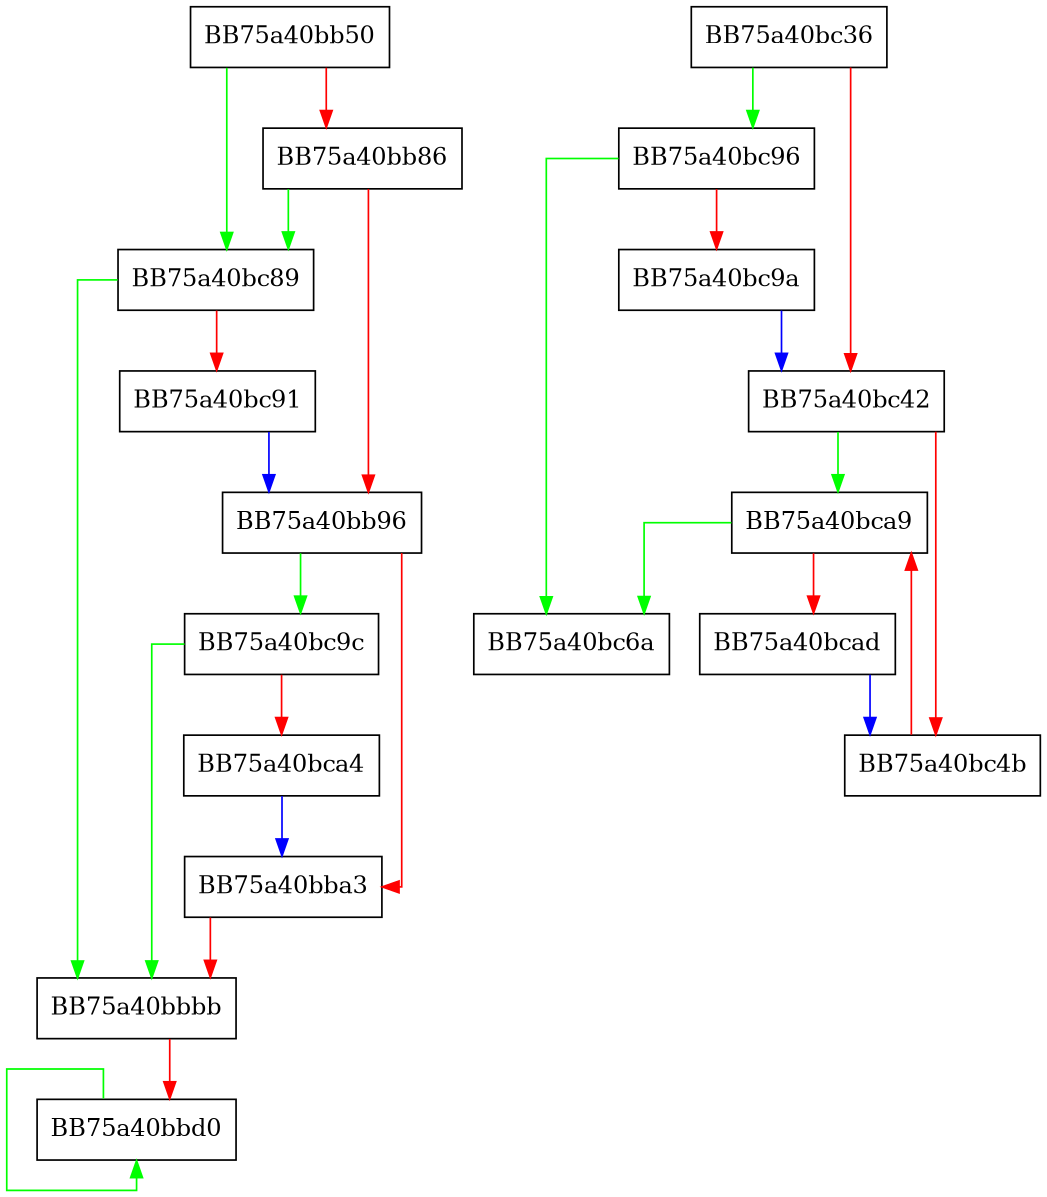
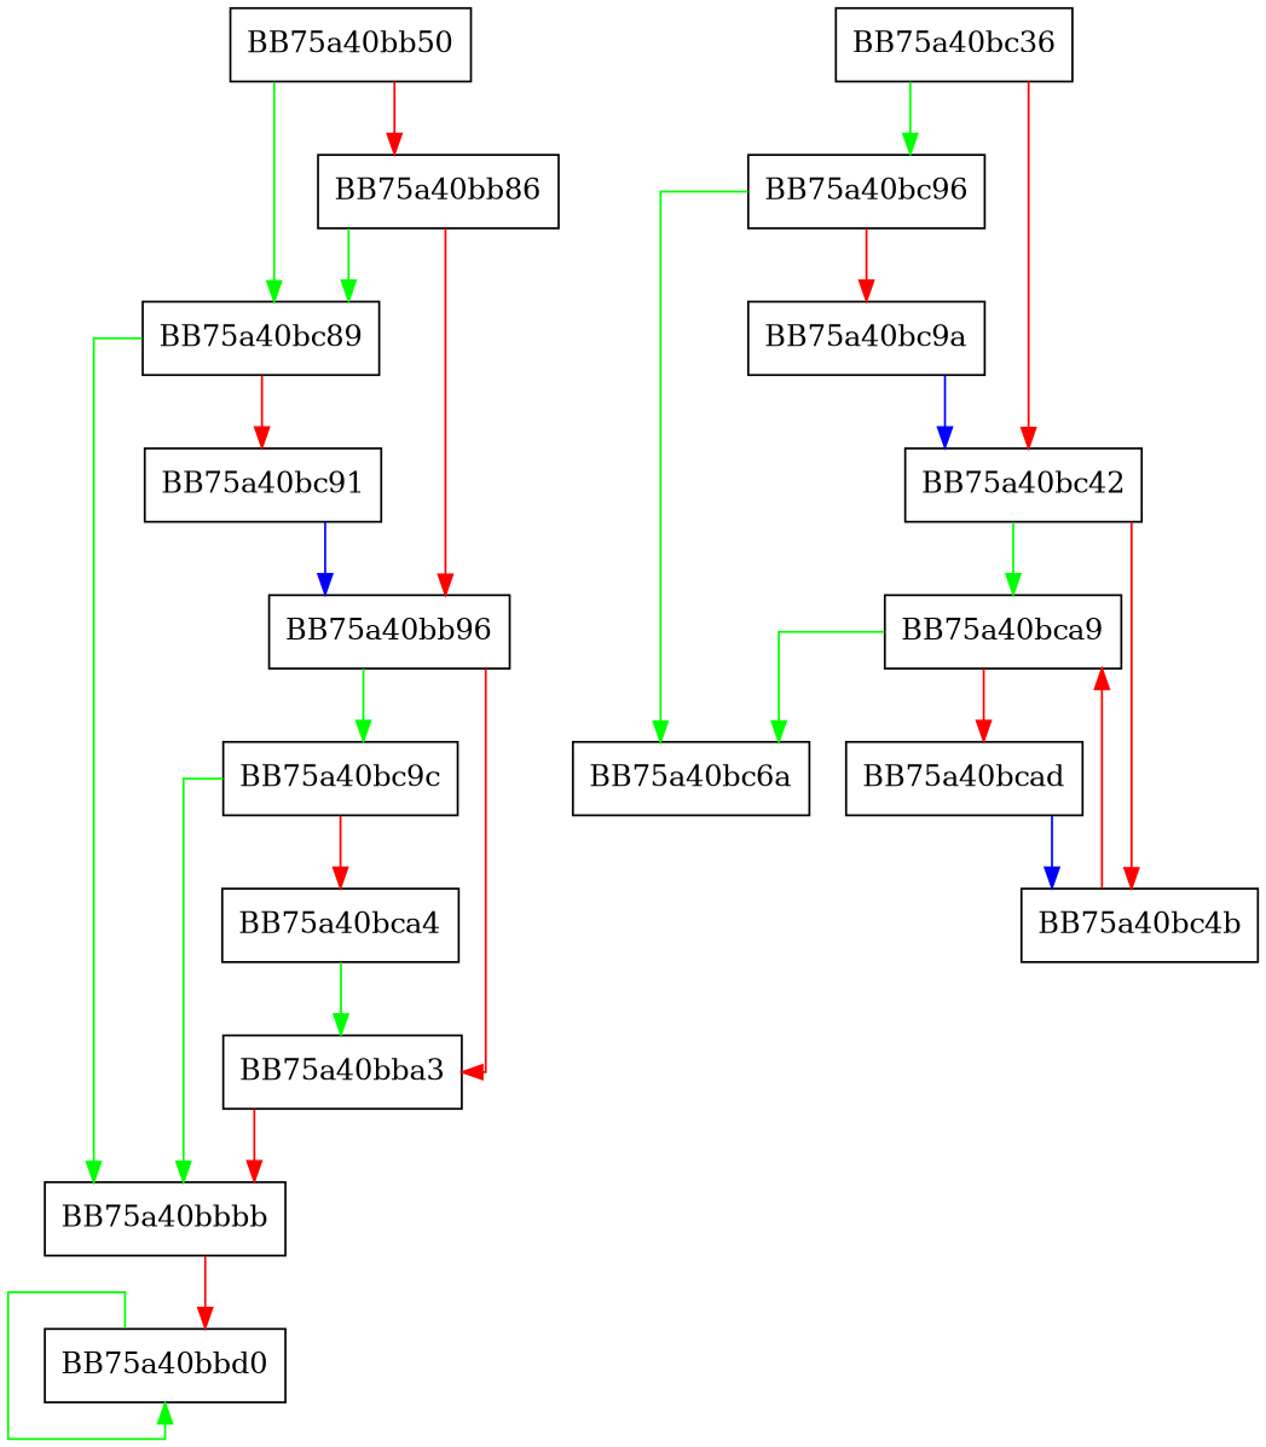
  digraph {
    splines=ortho
    node [shape=box]
    edge [color=red]
    BB75a40bb50
    BB75a40bc89
    BB75a40bb86
    BB75a40bbbb
    BB75a40bc91
    BB75a40bb96
    BB75a40bbd0
    BB75a40bc9c
    BB75a40bba3
    BB75a40bca4
    BB75a40bc96
    BB75a40bc6a
    BB75a40bc9a
    BB75a40bc36
    BB75a40bc42
    BB75a40bca9
    BB75a40bc4b
    BB75a40bcad
    BB75a40bb50 -> BB75a40bc89 [color=green]
    BB75a40bb50 -> BB75a40bb86
    BB75a40bc89 -> BB75a40bbbb [color=green]
    BB75a40bc89 -> BB75a40bc91
    BB75a40bb86 -> BB75a40bc89 [color=green]
    BB75a40bb86 -> BB75a40bb96
    BB75a40bbbb -> BB75a40bbd0
    BB75a40bc91 -> BB75a40bb96 [color=blue]
    BB75a40bb96 -> BB75a40bc9c [color=green]
    BB75a40bb96 -> BB75a40bba3
    BB75a40bbd0 -> BB75a40bbd0 [color=green]
    BB75a40bc9c -> BB75a40bbbb [color=green]
    BB75a40bc9c -> BB75a40bca4
    BB75a40bba3 -> BB75a40bbbb
-   BB75a40bca4 -> BB75a40bba3 [color=blue]
+   BB75a40bca4 -> BB75a40bba3 [color=green]
    BB75a40bc96 -> BB75a40bc6a [color=green]
    BB75a40bc96 -> BB75a40bc9a
    BB75a40bc9a -> BB75a40bc42 [color=blue]
    BB75a40bc36 -> BB75a40bc96 [color=green]
    BB75a40bc36 -> BB75a40bc42
    BB75a40bc42 -> BB75a40bca9 [color=green]
    BB75a40bc42 -> BB75a40bc4b
    BB75a40bca9 -> BB75a40bc6a [color=green]
    BB75a40bca9 -> BB75a40bcad
    BB75a40bc4b -> BB75a40bca9
    BB75a40bcad -> BB75a40bc4b [color=blue]
  }
